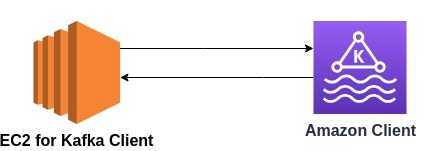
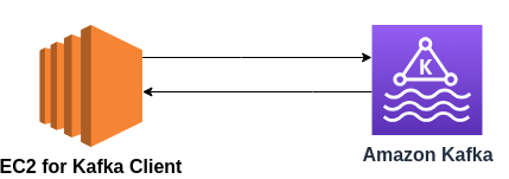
  <mxCell id="0" />
  <mxCell id="1" parent="0" />
  <mxCell id="2" style="edgeStyle=orthogonalEdgeStyle;rounded=0;orthogonalLoop=1;jettySize=auto;html=1;" parent="1" source="3" target="5" edge="1"><mxGeometry relative="1" as="geometry"><Array as="points"><mxPoint x="250" y="77" /><mxPoint x="250" y="77" /></Array></mxGeometry></mxCell>
- <mxCell id="3" value="&lt;font style=&quot;font-size: 16px;&quot;&gt;&lt;b&gt;Amazon Client&lt;/b&gt;&lt;/font&gt;" style="sketch=0;points=[[0,0,0],[0.25,0,0],[0.5,0,0],[0.75,0,0],[1,0,0],[0,1,0],[0.25,1,0],[0.5,1,0],[0.75,1,0],[1,1,0],[0,0.25,0],[0,0.5,0],[0,0.75,0],[1,0.25,0],[1,0.5,0],[1,0.75,0]];outlineConnect=0;fontColor=#232F3E;gradientColor=#945DF2;gradientDirection=north;fillColor=#5A30B5;strokeColor=#ffffff;dashed=0;verticalLabelPosition=bottom;verticalAlign=top;align=center;html=1;fontSize=12;fontStyle=0;aspect=fixed;shape=mxgraph.aws4.resourceIcon;resIcon=mxgraph.aws4.managed_streaming_for_kafka;" parent="1" vertex="1"><mxGeometry x="300" y="20.5" width="93" height="93" as="geometry" /></mxCell>
+ <mxCell id="3" value="&lt;font style=&quot;font-size: 16px;&quot;&gt;&lt;b&gt;Amazon Kafka&lt;/b&gt;&lt;/font&gt;" style="sketch=0;points=[[0,0,0],[0.25,0,0],[0.5,0,0],[0.75,0,0],[1,0,0],[0,1,0],[0.25,1,0],[0.5,1,0],[0.75,1,0],[1,1,0],[0,0.25,0],[0,0.5,0],[0,0.75,0],[1,0.25,0],[1,0.5,0],[1,0.75,0]];outlineConnect=0;fontColor=#232F3E;gradientColor=#945DF2;gradientDirection=north;fillColor=#5A30B5;strokeColor=#ffffff;dashed=0;verticalLabelPosition=bottom;verticalAlign=top;align=center;html=1;fontSize=12;fontStyle=0;aspect=fixed;shape=mxgraph.aws4.resourceIcon;resIcon=mxgraph.aws4.managed_streaming_for_kafka;" parent="1" vertex="1"><mxGeometry x="300" y="20.5" width="93" height="93" as="geometry" /></mxCell>
  <mxCell id="4" style="edgeStyle=orthogonalEdgeStyle;rounded=0;orthogonalLoop=1;jettySize=auto;html=1;" parent="1" source="5" target="3" edge="1"><mxGeometry relative="1" as="geometry"><Array as="points"><mxPoint x="190" y="48" /><mxPoint x="190" y="48" /></Array></mxGeometry></mxCell>
  <mxCell id="5" value="&lt;font style=&quot;font-size: 16px;&quot;&gt;&lt;b&gt;EC2 for Kafka Client&lt;/b&gt;&lt;/font&gt;" style="outlineConnect=0;dashed=0;verticalLabelPosition=bottom;verticalAlign=top;align=center;html=1;shape=mxgraph.aws3.ec2;fillColor=#F58534;gradientColor=none;" parent="1" vertex="1"><mxGeometry x="20" y="20.5" width="86.5" height="103" as="geometry" /></mxCell>
